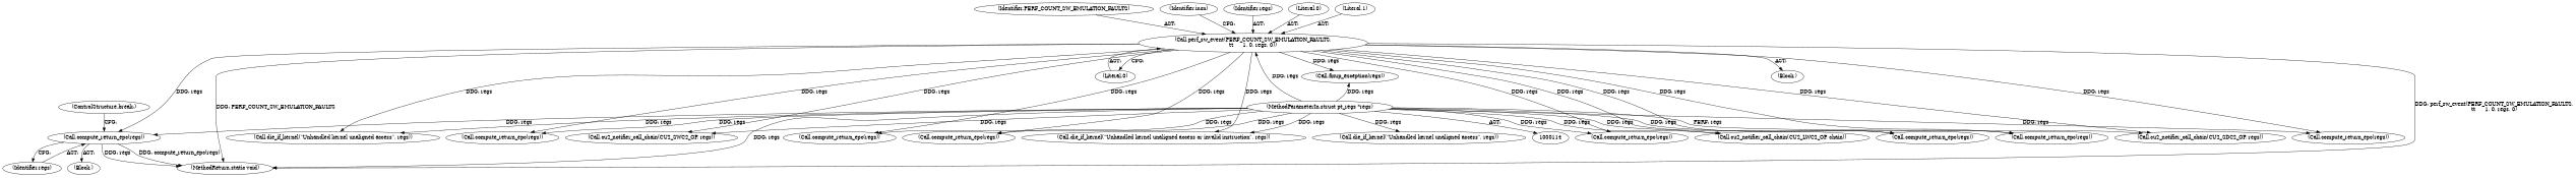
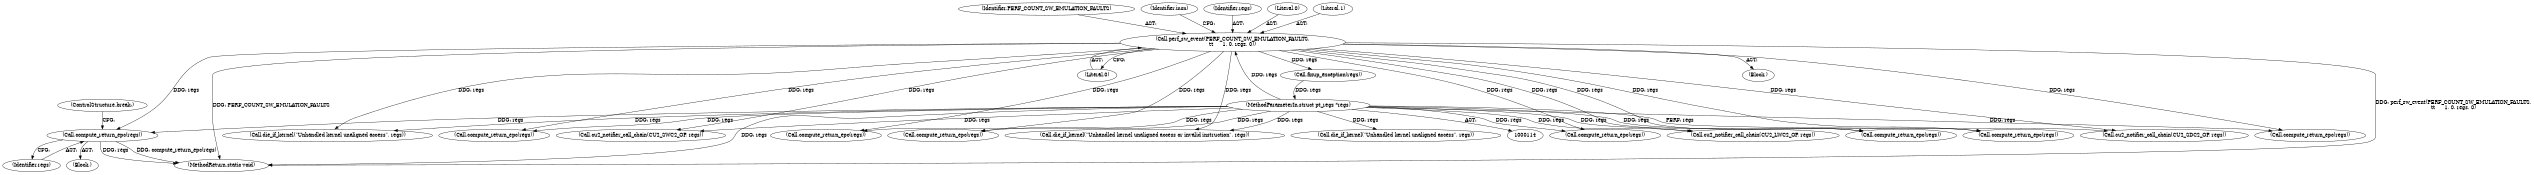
  digraph {
    n1 [label="(Call,compute_return_epc(regs))"]
    n2 [label="(Identifier,regs)"]
    n3 [label="(MethodReturn,static void)"]
    n4 [label="(Block,)"]
    n5 [label="(Call,perf_sw_event(PERF_COUNT_SW_EMULATION_FAULTS,\n\t\t      1, 0, regs, 0))"]
    n6 [label="(Call,fixup_exception(regs))"]
    n7 [label="(Call,compute_return_epc(regs))"]
    n8 [label="(Literal,0)"]
    n9 [label="(Call,die_if_kernel(\"Unhandled kernel unaligned access\", regs))"]
    n10 [label="(Call,compute_return_epc(regs))"]
    n11 [label="(Call,cu2_notifier_call_chain(CU2_SWC2_OP, regs))"]
    n12 [label="(Call,compute_return_epc(regs))"]
    n13 [label="(Call,die_if_kernel(\"Unhandled kernel unaligned access or invalid instruction\", regs))"]
    n14 [label="(Call,compute_return_epc(regs))"]
    n15 [label="(Call,compute_return_epc(regs))"]
    n16 [label="(Call,cu2_notifier_call_chain(CU2_SDC2_OP, regs))"]
    n17 [label="(Call,compute_return_epc(regs))"]
    n18 [label="(Call,compute_return_epc(regs))"]
    n19 [label="(Block,)"]
-   n20 [label="(Call,cu2_notifier_call_chain(CU2_LWC2_OP, chain))"]
+   n20 [label="(Call,cu2_notifier_call_chain(CU2_LWC2_OP, regs))"]
    n21 [label="(MethodParameterIn,struct pt_regs *regs)"]
    n22 [label="(Call,die_if_kernel(\"Unhandled kernel unaligned access\", regs))"]
    1000114
    n24 [label="(Identifier,PERF_COUNT_SW_EMULATION_FAULTS)"]
    n25 [label="(Identifier,insn)"]
    n26 [label="(Identifier,regs)"]
    n27 [label="(Literal,0)"]
    n28 [label="(ControlStructure,break;)"]
    n29 [label="(Literal,1)"]
    n1 -> n2 [label="CFG: "]
    n1 -> n3 [label="DDG: regs"]
    n1 -> n3 [label="DDG: compute_return_epc(regs)"]
    n1 -> n4 [label="AST: "]
    n2 -> n1 [label="AST: "]
    n5 -> n1 [label="DDG: regs"]
    n5 -> n3 [label="DDG: PERF_COUNT_SW_EMULATION_FAULTS"]
    n5 -> n3 [label="DDG: perf_sw_event(PERF_COUNT_SW_EMULATION_FAULTS,\n\t\t      1, 0, regs, 0)"]
    n5 -> n6 [label="DDG: regs"]
    n5 -> n7 [label="DDG: regs"]
    n5 -> n8 [label="CFG: "]
    n5 -> n9 [label="DDG: regs"]
    n5 -> n10 [label="DDG: regs"]
    n5 -> n11 [label="DDG: regs"]
    n5 -> n12 [label="DDG: regs"]
    n5 -> n13 [label="DDG: regs"]
    n5 -> n14 [label="DDG: regs"]
    n5 -> n15 [label="DDG: regs"]
    n5 -> n16 [label="DDG: regs"]
    n5 -> n17 [label="DDG: regs"]
    n5 -> n18 [label="DDG: regs"]
    n5 -> n19 [label="AST: "]
    n5 -> n20 [label="DDG: regs"]
    n8 -> n5 [label="AST: "]
    n21 -> n1 [label="DDG: regs"]
    n21 -> n3 [label="DDG: regs"]
    n21 -> n5 [label="DDG: regs"]
-   n21 -> n6 [label="DDG: regs"]
+   n6 -> n21 [label="DDG: regs"]
    n21 -> n7 [label="DDG: regs"]
    n21 -> n9 [label="DDG: regs"]
    n21 -> n10 [label="DDG: regs"]
    n21 -> n11 [label="DDG: regs"]
    n21 -> n12 [label="DDG: regs"]
    n21 -> n13 [label="DDG: regs"]
    n21 -> n14 [label="DDG: regs"]
    n21 -> n15 [label="DDG: regs"]
    n21 -> n16 [label="PERF: regs"]
    n21 -> n17 [label="DDG: regs"]
    n21 -> n18 [label="DDG: regs"]
    n21 -> n20 [label="DDG: regs"]
    n21 -> n22 [label="DDG: regs"]
    n21 -> 1000114 [label="AST: "]
    n24 -> n5 [label="AST: "]
    n25 -> n5 [label="CFG: "]
    n26 -> n5 [label="AST: "]
    n27 -> n5 [label="AST: "]
    n28 -> n1 [label="CFG: "]
    n29 -> n5 [label="AST: "]
  }
